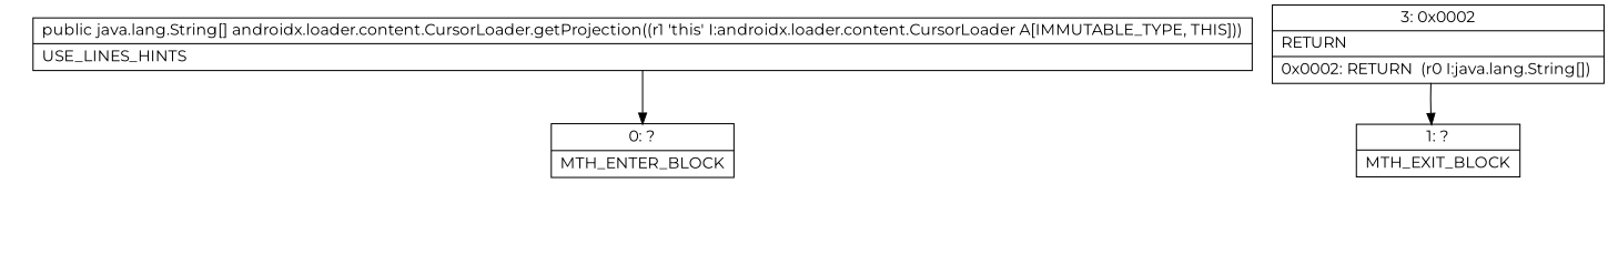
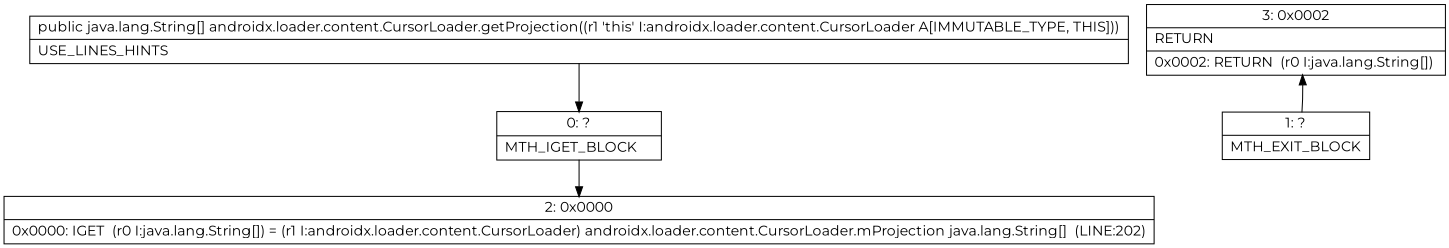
  digraph {
    fontname=Montserrat
    node [fontname=Montserrat shape=record]
    edge [fontname=Montserrat]
-   n1 [label="{0\:\ ?|MTH_ENTER_BLOCK\l}"]
+   n1 [label="{0\:\ ?|MTH_IGET_BLOCK\l}"]
+   n2 [label="{2\:\ 0x0000|0x0000: IGET  (r0 I:java.lang.String[]) = (r1 I:androidx.loader.content.CursorLoader) androidx.loader.content.CursorLoader.mProjection java.lang.String[]  (LINE:202)\l}"]
    n3 [label="{3\:\ 0x0002|RETURN\l|0x0002: RETURN  (r0 I:java.lang.String[]) \l}"]
    n4 [label="{1\:\ ?|MTH_EXIT_BLOCK\l}"]
    n5 [label="{public java.lang.String[] androidx.loader.content.CursorLoader.getProjection((r1 'this' I:androidx.loader.content.CursorLoader A[IMMUTABLE_TYPE, THIS]))  | USE_LINES_HINTS\l}"]
-   n3 -> n4
+   n1 -> n2
+   n4 -> n3
    n5 -> n1
  }
